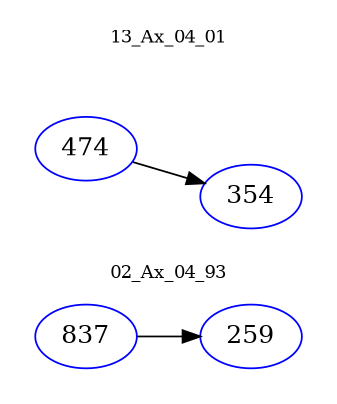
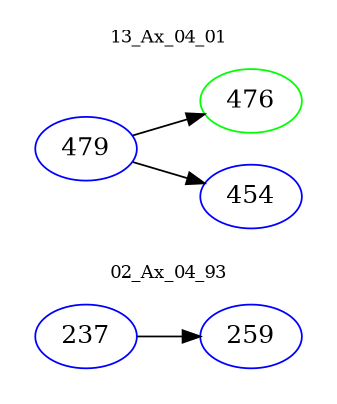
  digraph {
    rankdir=LR
    node [color=blue]
    edge [color=black]
-   n1 [label=837]
+   n1 [label=237]
    n2 [label=259]
-   n3 [label=474]
-   n4 [label=354]
+   n3 [label=479]
+   n4 [label=454]
+   n5 [color=green label=476]
    subgraph cluster_1 {
      color=white
      fontsize=10
      label="02_Ax_04_93"
      n1
      n2
    }
    subgraph cluster_2 {
      color=white
      fontsize=10
      label="13_Ax_04_01"
      n3
      n4
+     n5
    }
    n1 -> n2
    n3 -> n4
+   n3 -> n5
  }
